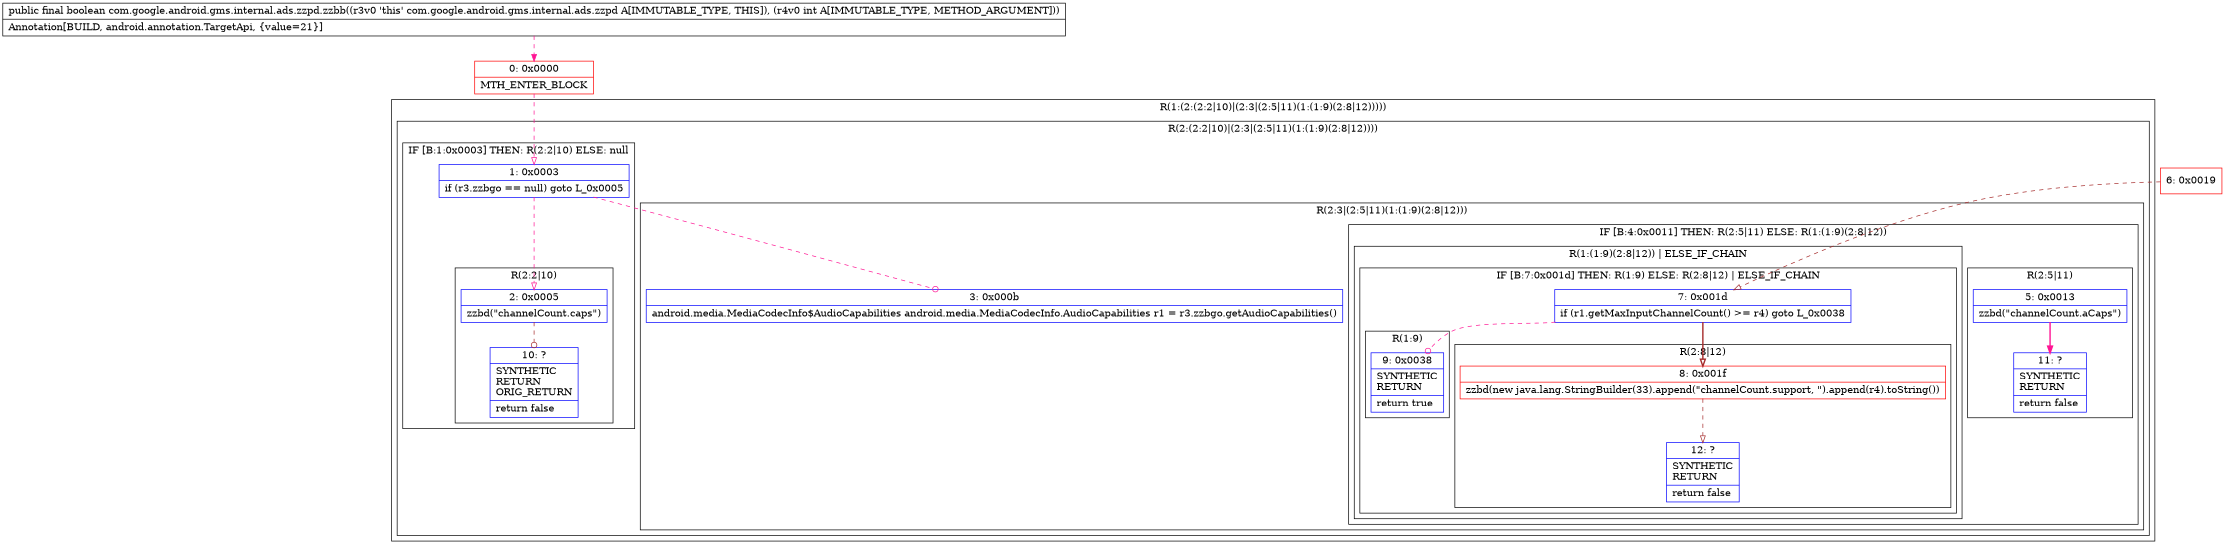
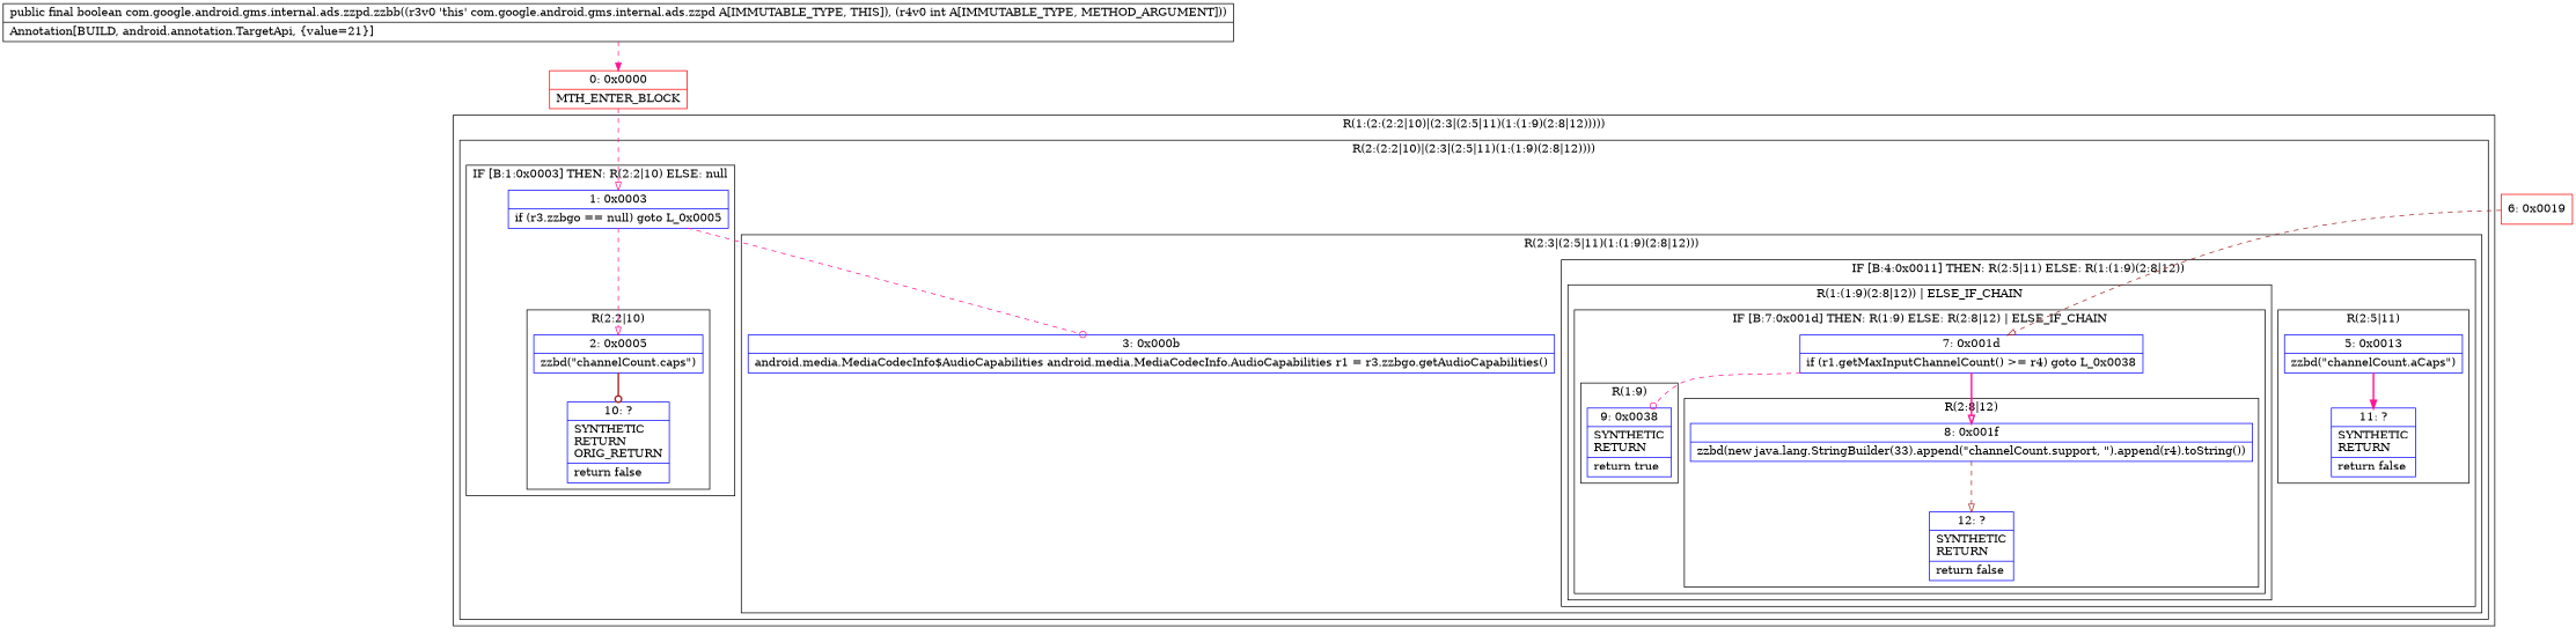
  digraph {
    node [color=blue shape=record]
    edge [arrowhead=onormal color=deeppink style=dashed]
    n1 [label="{2\:\ 0x0005|zzbd(\"channelCount.caps\")\l}"]
    n2 [label="{10\:\ ?|SYNTHETIC\lRETURN\lORIG_RETURN\l|return false\l}"]
    n3 [label="{1\:\ 0x0003|if (r3.zzbgo == null) goto L_0x0005\l}"]
    n4 [label="{5\:\ 0x0013|zzbd(\"channelCount.aCaps\")\l}"]
    n5 [label="{11\:\ ?|SYNTHETIC\lRETURN\l|return false\l}"]
    n6 [label="{9\:\ 0x0038|SYNTHETIC\lRETURN\l|return true\l}"]
-   n7 [color=red label="{8\:\ 0x001f|zzbd(new java.lang.StringBuilder(33).append(\"channelCount.support, \").append(r4).toString())\l}"]
+   n7 [label="{8\:\ 0x001f|zzbd(new java.lang.StringBuilder(33).append(\"channelCount.support, \").append(r4).toString())\l}"]
    n8 [label="{12\:\ ?|SYNTHETIC\lRETURN\l|return false\l}"]
    n9 [label="{7\:\ 0x001d|if (r1.getMaxInputChannelCount() \>= r4) goto L_0x0038\l}"]
    n10 [label="{3\:\ 0x000b|android.media.MediaCodecInfo$AudioCapabilities android.media.MediaCodecInfo.AudioCapabilities r1 = r3.zzbgo.getAudioCapabilities()\l}"]
    n11 [color=red label="{6\:\ 0x0019}"]
    n12 [color=red label="{0\:\ 0x0000|MTH_ENTER_BLOCK\l}"]
    n13 [label="{public final boolean com.google.android.gms.internal.ads.zzpd.zzbb((r3v0 'this' com.google.android.gms.internal.ads.zzpd A[IMMUTABLE_TYPE, THIS]), (r4v0 int A[IMMUTABLE_TYPE, METHOD_ARGUMENT]))  | Annotation[BUILD, android.annotation.TargetApi, \{value=21\}]\l}" color=""]
    subgraph cluster_1 {
      label="R(1:(2:(2:2|10)|(2:3|(2:5|11)(1:(1:9)(2:8|12)))))"
      subgraph cluster_2 {
        label="R(2:(2:2|10)|(2:3|(2:5|11)(1:(1:9)(2:8|12))))"
        subgraph cluster_3 {
          label="IF [B:1:0x0003] THEN: R(2:2|10) ELSE: null"
          n3
          subgraph cluster_4 {
            label="R(2:2|10)"
            n1
            n2
          }
        }
        subgraph cluster_5 {
          label="R(2:3|(2:5|11)(1:(1:9)(2:8|12)))"
          n10
          subgraph cluster_6 {
            label="IF [B:4:0x0011] THEN: R(2:5|11) ELSE: R(1:(1:9)(2:8|12))"
            subgraph cluster_7 {
              label="R(2:5|11)"
              n4
              n5
            }
            subgraph cluster_8 {
              label="R(1:(1:9)(2:8|12)) | ELSE_IF_CHAIN\l"
              subgraph cluster_9 {
                label="IF [B:7:0x001d] THEN: R(1:9) ELSE: R(2:8|12) | ELSE_IF_CHAIN\l"
                n9
                subgraph cluster_10 {
                  label="R(1:9)"
                  n6
                }
                subgraph cluster_11 {
                  label="R(2:8|12)"
                  n7
                  n8
                }
              }
            }
          }
        }
      }
    }
-   n1 -> n2 [arrowhead=odot color=brown]
+   n1 -> n2 [arrowhead=odot color=brown style=bold]
    n3 -> n1
    n3 -> n10 [arrowhead=odot]
    n4 -> n5 [arrowhead=normal style=bold]
    n7 -> n8 [color=brown]
    n9 -> n6 [arrowhead=odot]
-   n9 -> n7 [color=brown style=bold]
+   n9 -> n7 [style=bold]
    n11 -> n9 [color=brown]
    n12 -> n3
    n13 -> n12 [arrowhead=normal]
  }
